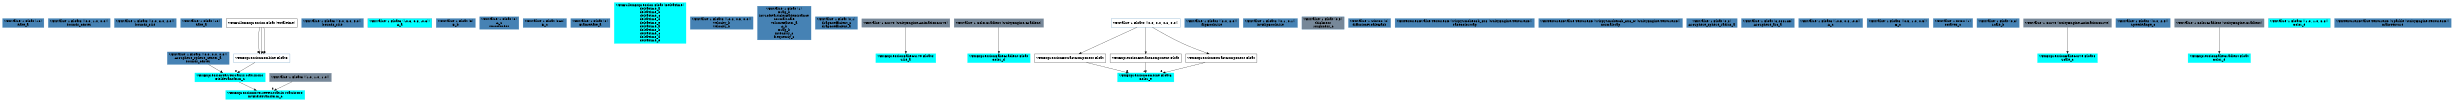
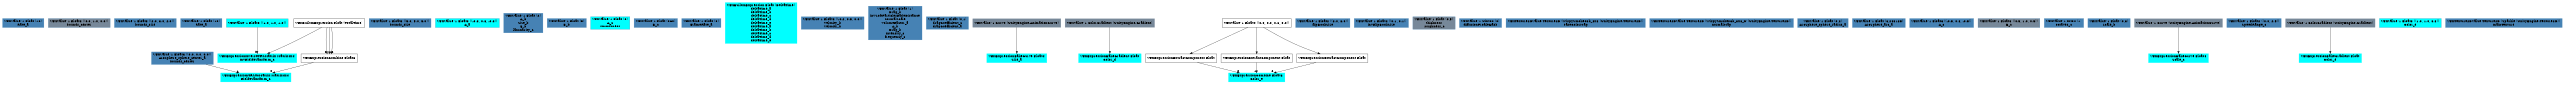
  digraph {
    node [color=steelblue shape=box style=filled]
    n1 [label="VFXValue`1 Float (16)\nRate_a"]
-   n2 [label="VFXValue`1 Float3 ((0.0, 1.0, 0.0))\nbounds_center"]
+   n2 [label="VFXValue`1 Float3 ((0.0, 1.0, 0.0))\nbounds_center" fillcolor=lightslategray]
    n3 [label="VFXValue`1 Float3 ((2.0, 3.0, 2.0))\nbounds_size"]
    n4 [label="VFXValue`1 Float (10)\nRate_a"]
    n5 [label="VFXValue`1 Float3 ((0.0, 0.0, 0.0))\nArcSphere_sphere_center_a\nbounds_center"]
    n6 [color=cyan label="VFXExpressionTRSToMatrix Matrix4x4\nFieldTransform_c"]
    n7 [color=cyan label="VFXExpressionInverseTRSMatrix Matrix4x4\nInvFieldTransform_c"]
    n8 [label="VFXValue`1 Float3 ((5.0, 5.0, 5.0))\nbounds_size"]
    n9 [fillcolor=cyan label="VFXValue`1 Float3 ((-0.3, 0.8, -0.3))\nA_a"]
+   n10 [label="VFXValue`1 Float (2)\nA_b\nSize_b\nB_b\nlacunarity_c"]
    n11 [label="VFXValue`1 Float (5)\nB_b"]
-   n12 [label="VFXValue`1 Float (0)\nA_c\nsmoothness"]
+   n12 [label="VFXValue`1 Float (0)\nA_c\nsmoothness" fillcolor=cyan]
    n13 [label="VFXValue`1 Float (360)\nB_c"]
    n14 [label="VFXValue`1 Float (8)\nFrameRate_a"]
    n15 [color=cyan label="VFXBuiltInExpression Float (DeltaTime)\ndeltaTime_a\ndeltaTime_b\ndeltaTime_c\ndeltaTime_d\ndeltaTime_e\ndeltaTime_a\ndeltaTime_b\ndeltaTime_c\ndeltaTime_d\ndeltaTime_e"]
    n16 [label="VFXValue`1 Float3 ((-0.2, 0.5, 0.0))\nVelocity_b\nVelocity_b"]
    n17 [label="VFXValue`1 Float (1)\nDrag_b\ninvSoftParticlesFadeDistance\nnormalScale\nvolumeFactor_a\nA_b\nDrag_b\nIntensity_c\nfrequency_c"]
    n18 [label="VFXValue`1 Float (0,1)\ndragCoefficient_c\ndragCoefficient_a"]
    n19 [color=cyan label="VFXExpressionBakeCurve Float4\nSize_a"]
    n20 [color=lightslategray label="VFXValue`1 Curve (UnityEngine.AnimationCurve)"]
    n21 [color=cyan label="VFXExpressionBakeGradient Float\nColor_d"]
    n22 [color=lightslategray label="VFXValue`1 ColorGradient (UnityEngine.Gradient)"]
    n23 [color=cyan label="VFXExpressionCombine Float3\nColor_e"]
    n24 [label="VFXExpressionExtractComponent Float" color="" style=""]
-   n25 [label="VFXValue`1 Float4 ((0.0, 0.0, 0.6, 0.0))" style=""]
+   n25 [label="VFXValue`1 Float4 ((0.0, 0.0, 0.6, 0.0))" color="" style=""]
    n26 [label="VFXExpressionExtractComponent Float" color="" style=""]
    n27 [label="VFXExpressionExtractComponent Float" color="" style=""]
    n28 [label="VFXValue`1 Float2 ((8.0, 8.0))\nflipBookSize"]
    n29 [label="VFXValue`1 Float2 ((0.1, 0.1))\ninvFlipBookSize"]
    n30 [fillcolor=lightslategray label="VFXValue`1 Float (0,5)\nthickness\nroughness_c"]
    n31 [label="VFXValue`1 Uint32 (0)\ndiffusionProfileHash"]
    n32 [label="VFXTexture2DValue Texture2D (WispySmoke03b_8x8 (UnityEngine.Texture2D))\nbaseColorMap"]
    n33 [label="VFXTexture2DValue Texture2D (WispySmoke03b_8x8_N (UnityEngine.Texture2D))\nnormalMap"]
    n34 [label="VFXValue`1 Float (0,2)\nArcSphere_sphere_radius_a"]
    n35 [label="VFXValue`1 Float (6,283185)\nArcSphere_arc_a"]
    n36 [label="VFXValue`1 Float3 ((-0.5, 0.8, -0.5))\nA_c"]
-   n37 [label="VFXValue`1 Float3 ((0.5, 1.0, 0.5))\nB_c"]
-   n38 [label="VFXExpressionCombine Float3" style=""]
+   n37 [label="VFXValue`1 Float3 ((0.5, 1.0, 0.5))\nB_c" fillcolor=lightslategray]
+   n38 [label="VFXExpressionCombine Float3" color="" style=""]
    n39 [label="VFXBuiltInExpression Float (TotalTime)" color="" style=""]
-   n40 [color=lightslategray label="VFXValue`1 Float3 ((1.0, 1.0, 1.0))"]
+   n40 [color=lightslategray label="VFXValue`1 Float3 ((1.0, 1.0, 1.0))" fillcolor=cyan]
    n41 [label="VFXValue`1 Int32 (1)\noctaves_c"]
    n42 [label="VFXValue`1 Float (0,3)\nScale_b"]
    n43 [color=cyan label="VFXExpressionBakeCurve Float4\nScale_c"]
    n44 [color=lightslategray label="VFXValue`1 Curve (UnityEngine.AnimationCurve)"]
    n45 [label="VFXValue`1 Float2 ((0.0, 2.5))\nSpeedRange_c"]
    n46 [color=cyan label="VFXExpressionBakeGradient Float\nColor_d"]
    n47 [color=lightslategray label="VFXValue`1 ColorGradient (UnityEngine.Gradient)"]
    n48 [fillcolor=cyan label="VFXValue`1 Float3 ((1.0, 1.0, 3.8))\nColor_e"]
    n49 [label="VFXTexture2DValue Texture2D (Sparkle (UnityEngine.Texture2D))\nmainTexture"]
    n5 -> n6 [headlabel=1]
-   n6 -> n7
+   n39 -> n7
    n20 -> n19
    n22 -> n21
    n24 -> n23 [headlabel=0]
    n25 -> n24
    n25 -> n26
    n25 -> n27
    n26 -> n23 [headlabel=1]
    n27 -> n23 [headlabel=2]
    n38 -> n6 [headlabel=0]
    n39 -> n38 [headlabel=0]
    n39 -> n38 [headlabel=1]
    n39 -> n38 [headlabel=2]
    n40 -> n7 [headlabel=2]
    n44 -> n43
    n47 -> n46
  }
